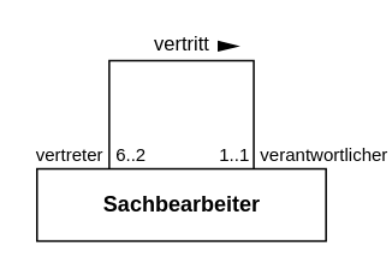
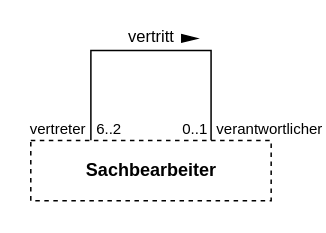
  <mxCell id="0" />
  <mxCell id="1" parent="0" />
  <mxCell id="2" value="vertritt" style="endArrow=none;html=1;endFill=0;verticalAlign=bottom;exitX=0.75;exitY=0;exitDx=0;exitDy=0;entryX=0.25;entryY=0;entryDx=0;entryDy=0;rounded=0;labelBackgroundColor=none;" parent="1" source="5" target="5" edge="1"><mxGeometry relative="1" as="geometry"><mxPoint x="100" y="173" as="sourcePoint" /><mxPoint x="60" y="53" as="targetPoint" /><Array as="points"><mxPoint x="140" y="33" /><mxPoint x="60" y="33" /></Array></mxGeometry></mxCell>
  <mxCell id="3" value="&lt;font style=&quot;font-size: 9px;&quot;&gt;&lt;sub&gt;&lt;font style=&quot;font-size: 8px;&quot;&gt;&lt;font style=&quot;font-size: 9px;&quot;&gt;&lt;font style=&quot;font-size: 10px;&quot;&gt;verantwortlicher&lt;/font&gt;&lt;/font&gt;&lt;/font&gt;&lt;/sub&gt;&lt;/font&gt;" style="resizable=0;html=1;align=left;verticalAlign=bottom;labelBackgroundColor=none;fontSize=10;spacingTop=0;spacingLeft=4;spacing=0;spacingBottom=2;" parent="2" connectable="0" vertex="1"><mxGeometry x="-1" relative="1" as="geometry" /></mxCell>
  <mxCell id="4" value="&lt;font style=&quot;font-size: 9px;&quot;&gt;&lt;sub&gt;&lt;font style=&quot;font-size: 8px;&quot;&gt;&lt;font style=&quot;font-size: 9px;&quot;&gt;&lt;font style=&quot;font-size: 10px;&quot;&gt;vertreter&lt;/font&gt;&lt;/font&gt;&lt;/font&gt;&lt;/sub&gt;&lt;/font&gt;" style="resizable=0;html=1;align=right;verticalAlign=bottom;labelBackgroundColor=none;fontSize=10;spacingLeft=0;spacing=0;spacingBottom=2;spacingRight=5;spacingTop=0;" parent="2" connectable="0" vertex="1"><mxGeometry x="1" relative="1" as="geometry" /></mxCell>
- <mxCell id="5" value="&lt;b&gt;Sachbearbeiter&lt;/b&gt;" style="html=1;fontStyle=0" parent="1" vertex="1"><mxGeometry x="20" y="93" width="160" height="40" as="geometry" /></mxCell>
+ <mxCell id="5" value="&lt;b&gt;Sachbearbeiter&lt;/b&gt;" style="html=1;fontStyle=0;dashed=1;" parent="1" vertex="1"><mxGeometry x="20" y="93" width="160" height="40" as="geometry" /></mxCell>
  <mxCell id="6" value="" style="triangle;whiteSpace=wrap;html=1;dashed=0;direction=north;fillColor=#000000;aspect=fixed;rotation=90;" parent="1" vertex="1"><mxGeometry x="123" y="20" width="5" height="10" as="geometry" /></mxCell>
- <mxCell id="7" value="1..1" style="resizable=0;html=1;align=right;verticalAlign=bottom;labelBackgroundColor=none;fontSize=10;spacingTop=0;spacingLeft=0;spacing=0;spacingBottom=2;spacingRight=4;" parent="1" connectable="0" vertex="1"><mxGeometry x="140" y="93" as="geometry" /></mxCell>
+ <mxCell id="7" value="0..1" style="resizable=0;html=1;align=right;verticalAlign=bottom;labelBackgroundColor=none;fontSize=10;spacingTop=0;spacingLeft=0;spacing=0;spacingBottom=2;spacingRight=4;" parent="1" connectable="0" vertex="1"><mxGeometry x="140" y="93" as="geometry" /></mxCell>
  <mxCell id="8" value="&lt;sub&gt;&lt;font style=&quot;font-size: 9px;&quot;&gt;&lt;font style=&quot;font-size: 10px;&quot;&gt;6..2&lt;/font&gt;&lt;/font&gt;&lt;/sub&gt;" style="resizable=0;html=1;align=left;verticalAlign=bottom;labelBackgroundColor=none;fontSize=10;spacingLeft=4;spacing=0;spacingBottom=2;spacingRight=0;spacingTop=0;" parent="1" connectable="0" vertex="1"><mxGeometry x="60" y="93" as="geometry" /></mxCell>
